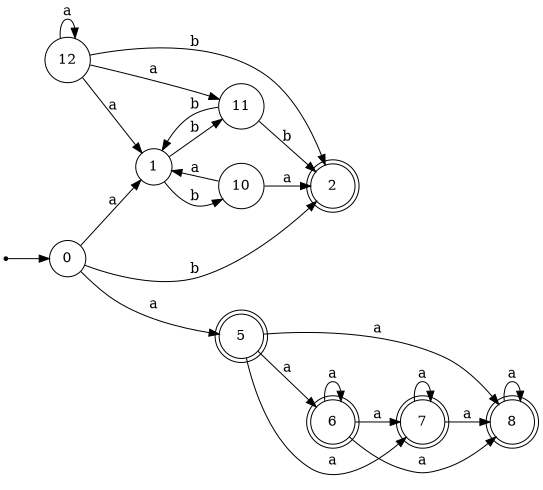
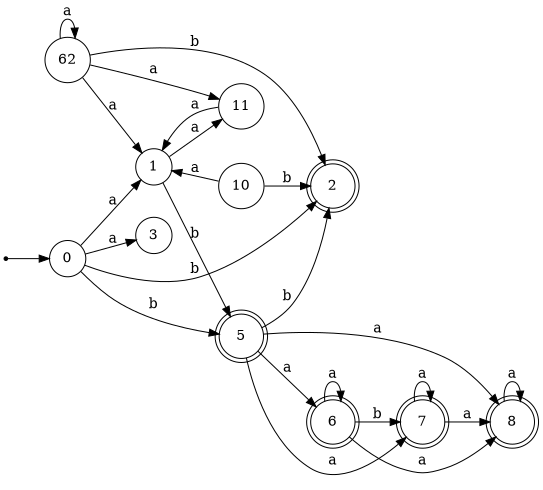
  digraph {
    rankdir=LR
    node [shape=circle]
    dummy0 [shape=point]
    0
    1
    2 [shape=doublecircle]
+   3
    5 [shape=doublecircle]
    10
    11
    6 [shape=doublecircle]
    7 [shape=doublecircle]
    8 [shape=doublecircle]
-   12
+   12 [label=62]
    dummy0 -> 0
    0 -> 1 [label=a]
    0 -> 2 [label=b]
-   0 -> 5 [label=a]
-   1 -> 10 [label=b]
-   1 -> 11 [label=b]
+   0 -> 3 [label=a]
+   0 -> 5 [label=b]
+   1 -> 5 [label=b]
+   1 -> 11 [label=a]
    5 -> 6 [label=a]
    5 -> 7 [label=a]
    5 -> 8 [label=a]
    10 -> 1 [label=a]
-   10 -> 2 [label=a]
-   11 -> 1 [label=b]
-   11 -> 2 [label=b]
+   10 -> 2 [label=b]
+   11 -> 1 [label=a]
+   5 -> 2 [label=b]
    6 -> 6 [label=a]
-   6 -> 7 [label=a]
+   6 -> 7 [label=b]
    6 -> 8 [label=a]
    7 -> 7 [label=a]
    7 -> 8 [label=a]
    8 -> 8 [label=a]
    12 -> 1 [label=a]
    12 -> 2 [label=b]
    12 -> 11 [label=a]
    12 -> 12 [label=a]
  }
